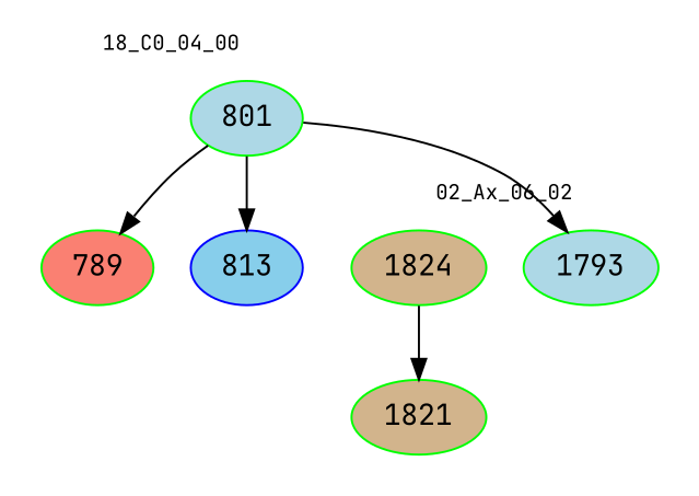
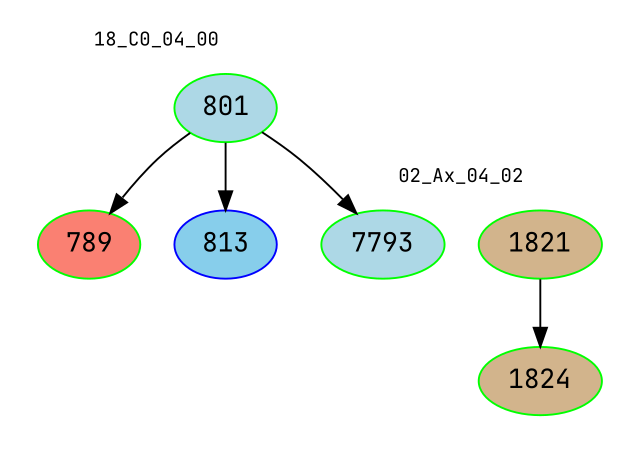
  digraph {
    fontname="JetBrains Mono"
    node [color=green fillcolor=tan fontname="JetBrains Mono" style=filled]
    edge [color=black fontname="JetBrains Mono"]
    n1 [label=1821]
-   n2 [fillcolor=lightblue label=1793]
+   n2 [fillcolor=lightblue label=7793]
    n3 [label=1824]
    n4 [fillcolor=lightblue label=801]
    n5 [fillcolor=salmon label=789]
    n6 [color=blue fillcolor=skyblue label=813]
    subgraph cluster_1 {
      color=white
      fontsize=10
-     label="02_Ax_06_02"
+     label="02_Ax_04_02"
      n1
      n2
      n3
    }
    subgraph cluster_2 {
      color=white
      fontsize=10
      label="18_C0_04_00"
      n4
      n5
      n6
    }
-   n3 -> n1
+   n1 -> n3
    n4 -> n2
    n4 -> n5
    n4 -> n6
  }
